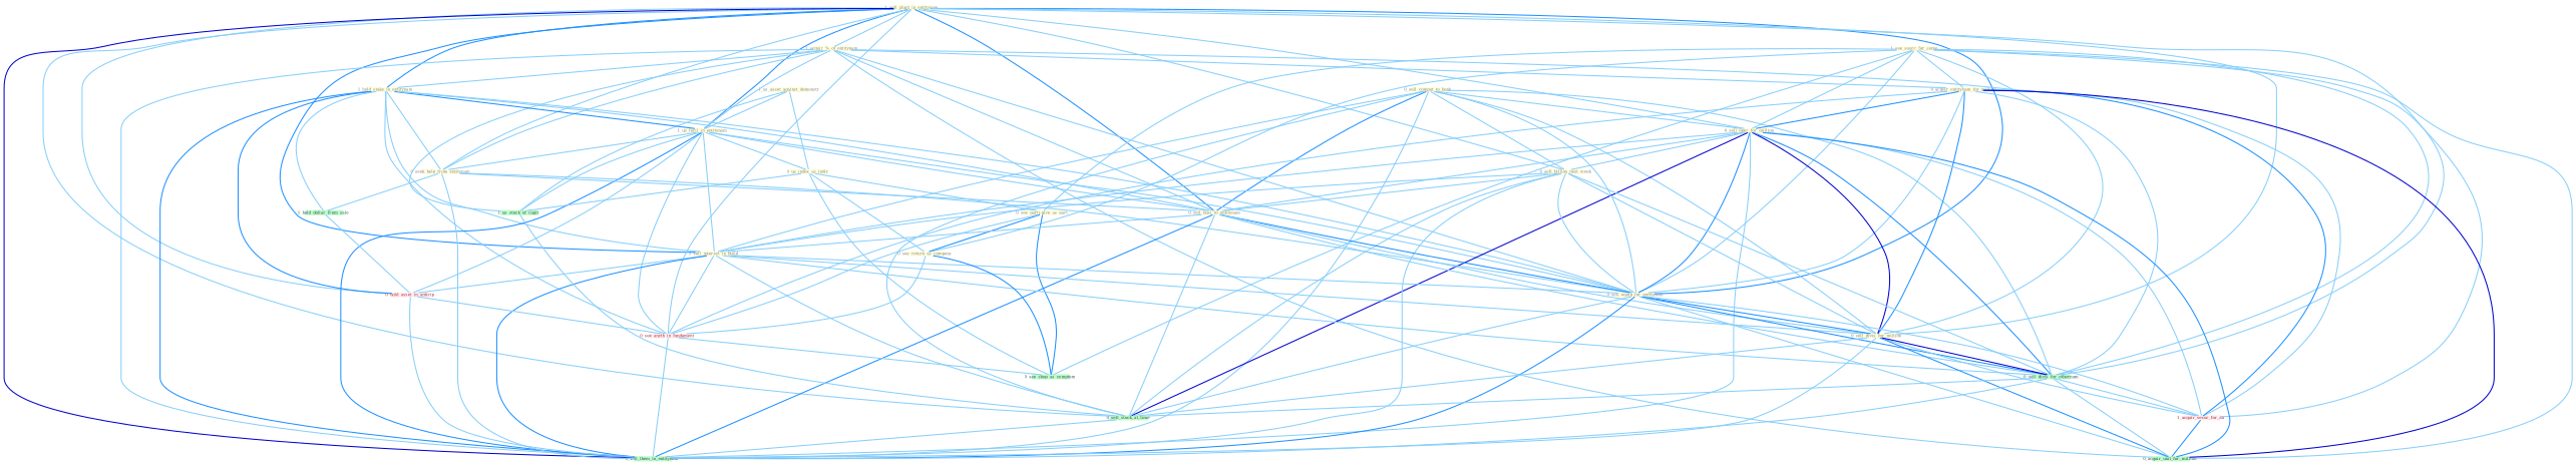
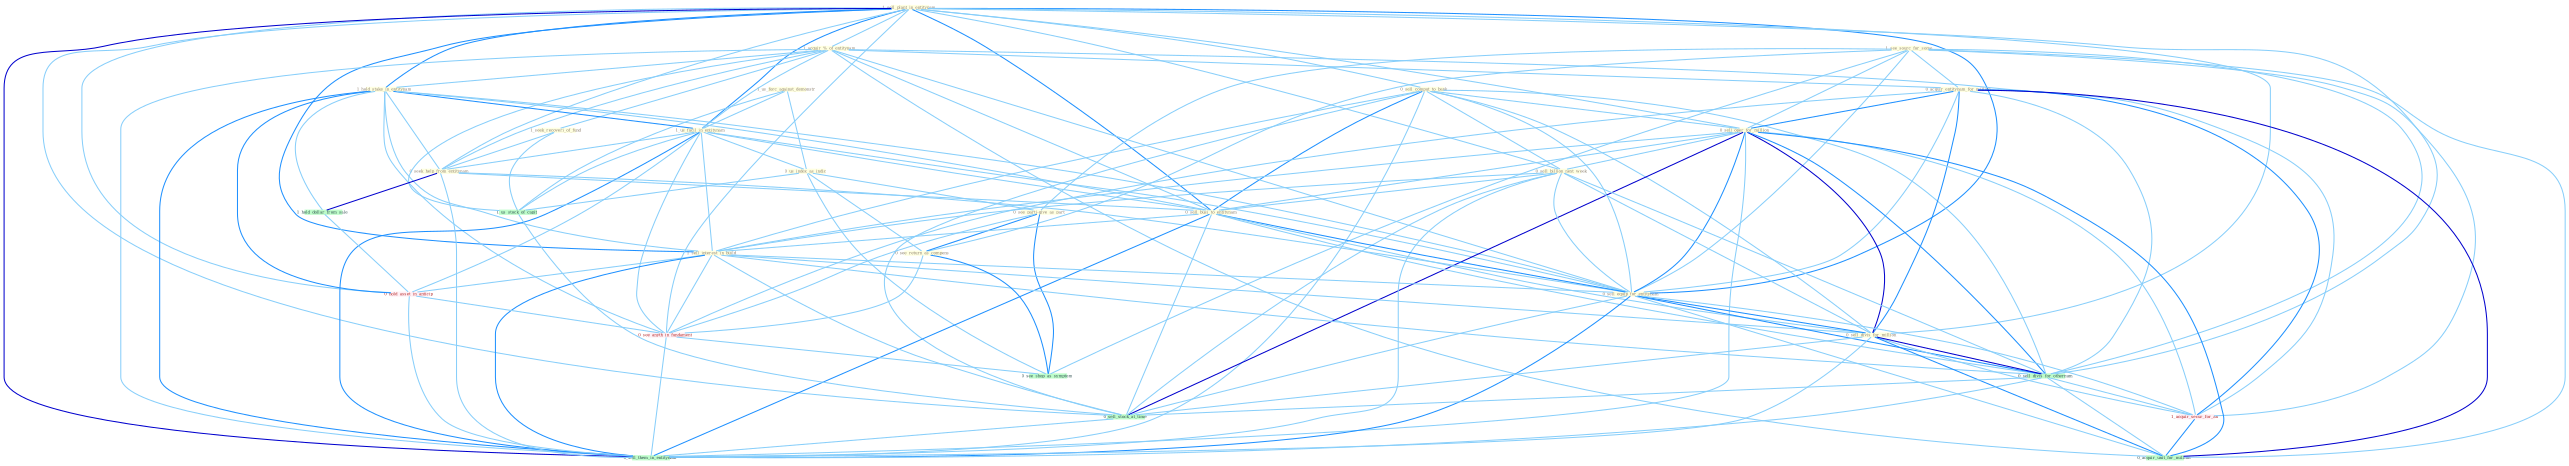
  graph {
    node [color="#ffffe0" fixedsize=true fontcolor="#8b7d6b" fontsize=4 shape=polygon style=filled]
    edge [color="#87cefa" w=1]
    "1_sell_plant_in_entitynam " [height=.06 width=.5]
-   "1_us_forc_against_demonstr " [height=.06 width=.5 label="1_us_asset_against_demonstr"]
+   "1_us_forc_against_demonstr " [height=.06 width=.5]
    "0_sell_comput_to_bank " [height=.06 width=.5]
    "1_acquir_%_of_entitynam " [height=.06 width=.5]
+   "1_seek_recoveri_of_fund " [height=.06 width=.5]
    "1_hold_stake_in_entitynam " [height=.06 width=.5]
    "1_see_sourc_for_some " [height=.06 width=.5]
    "1_us_facil_in_entitynam " [height=.06 width=.5]
    "0_acquir_entitynam_for_million " [height=.06 width=.5]
    "0_sell_oper_for_million " [height=.06 width=.5]
    "0_sell_billion_next_week " [height=.06 width=.5]
    "0_us_index_as_indic " [height=.06 width=.5]
    "0_seek_help_from_entitynam " [height=.06 width=.5]
    "0_see_parti-give_as_part " [height=.06 width=.5]
    "0_sell_busi_to_entitynam " [height=.06 width=.5]
    "1_sell_interest_in_build " [height=.06 width=.5]
    "0_sell_equip_for_entitynam " [height=.06 width=.5]
    "0_sell_divis_for_million " [height=.06 width=.5]
    "0_see_return_as_compens " [height=.06 width=.5]
    "1_acquir_secur_for_an " [color="#fff0f5" fontcolor="#b22222" height=.06 width=.5]
    "0_hold_asset_in_anticip " [color="#fff0f5" fontcolor="#b22222" height=.06 width=.5]
    "0_see_anyth_in_fundament " [color="#fff0f5" fontcolor="#b22222" height=.06 width=.5]
    "0_sell_divis_for_othernum " [color="#BDFCC9" fontcolor="#2f4f4f" height=.06 width=.5]
    "0_sell_stock_at_time " [color="#BDFCC9" fontcolor="#2f4f4f" height=.06 width=.5]
    "0_sell_them_in_entitynam " [color="#BDFCC9" fontcolor="#2f4f4f" height=.06 width=.5]
    "1_us_stock_of_capit " [color="#BDFCC9" fontcolor="#2f4f4f" height=.06 width=.5]
    "0_acquir_unit_for_million " [color="#BDFCC9" fontcolor="#2f4f4f" height=.06 width=.5]
    "1_hold_dollar_from_sale " [color="#BDFCC9" fontcolor="#2f4f4f" height=.06 width=.5]
    "0_see_shop_as_symptom " [color="#BDFCC9" fontcolor="#2f4f4f" height=.06 width=.5]
    subgraph sub_1 {
      "1_sell_plant_in_entitynam "
      "1_us_forc_against_demonstr "
      "0_sell_comput_to_bank "
      "1_acquir_%_of_entitynam "
+     "1_seek_recoveri_of_fund "
      "1_hold_stake_in_entitynam "
      "1_see_sourc_for_some "
      "1_us_facil_in_entitynam "
      "0_acquir_entitynam_for_million "
      "0_sell_oper_for_million "
      "0_sell_billion_next_week "
      "0_us_index_as_indic "
      "0_seek_help_from_entitynam "
      "0_see_parti-give_as_part "
      "0_sell_busi_to_entitynam "
      "1_sell_interest_in_build "
      "0_sell_equip_for_entitynam "
      "0_sell_divis_for_million "
      "0_see_return_as_compens "
    }
    subgraph sub_2 {
      "1_acquir_secur_for_an "
      "0_hold_asset_in_anticip "
      "0_see_anyth_in_fundament "
    }
+   "1_sell_plant_in_entitynam " -- "0_sell_comput_to_bank "
    "1_sell_plant_in_entitynam " -- "1_acquir_%_of_entitynam "
    "1_sell_plant_in_entitynam " -- "1_hold_stake_in_entitynam " [color="#1e90ff" w=2]
    "1_sell_plant_in_entitynam " -- "1_us_facil_in_entitynam " [color="#1e90ff" w=2]
    "1_sell_plant_in_entitynam " -- "0_sell_oper_for_million "
    "1_sell_plant_in_entitynam " -- "0_sell_billion_next_week "
    "1_sell_plant_in_entitynam " -- "0_seek_help_from_entitynam "
    "1_sell_plant_in_entitynam " -- "0_sell_busi_to_entitynam " [color="#1e90ff" w=2]
    "1_sell_plant_in_entitynam " -- "1_sell_interest_in_build " [color="#1e90ff" w=2]
    "1_sell_plant_in_entitynam " -- "0_sell_equip_for_entitynam " [color="#1e90ff" w=2]
    "1_sell_plant_in_entitynam " -- "0_sell_divis_for_million "
    "1_sell_plant_in_entitynam " -- "0_hold_asset_in_anticip "
    "1_sell_plant_in_entitynam " -- "0_see_anyth_in_fundament "
    "1_sell_plant_in_entitynam " -- "0_sell_divis_for_othernum "
    "1_sell_plant_in_entitynam " -- "0_sell_stock_at_time "
    "1_sell_plant_in_entitynam " -- "0_sell_them_in_entitynam " [color="#0000cd" w=3]
    "1_us_forc_against_demonstr " -- "1_us_facil_in_entitynam "
    "1_us_forc_against_demonstr " -- "0_us_index_as_indic "
    "1_us_forc_against_demonstr " -- "1_us_stock_of_capit "
    "0_sell_comput_to_bank " -- "0_sell_oper_for_million "
    "0_sell_comput_to_bank " -- "0_sell_billion_next_week "
    "0_sell_comput_to_bank " -- "0_sell_busi_to_entitynam " [color="#1e90ff" w=2]
    "0_sell_comput_to_bank " -- "1_sell_interest_in_build "
    "0_sell_comput_to_bank " -- "0_sell_equip_for_entitynam "
    "0_sell_comput_to_bank " -- "0_sell_divis_for_million "
    "0_sell_comput_to_bank " -- "0_sell_divis_for_othernum "
    "0_sell_comput_to_bank " -- "0_sell_stock_at_time "
    "0_sell_comput_to_bank " -- "0_sell_them_in_entitynam "
+   "1_acquir_%_of_entitynam " -- "1_seek_recoveri_of_fund "
    "1_acquir_%_of_entitynam " -- "1_hold_stake_in_entitynam "
    "1_acquir_%_of_entitynam " -- "1_us_facil_in_entitynam "
    "1_acquir_%_of_entitynam " -- "0_acquir_entitynam_for_million "
    "1_acquir_%_of_entitynam " -- "0_seek_help_from_entitynam "
    "1_acquir_%_of_entitynam " -- "0_sell_busi_to_entitynam "
    "1_acquir_%_of_entitynam " -- "0_sell_equip_for_entitynam "
    "1_acquir_%_of_entitynam " -- "1_acquir_secur_for_an "
    "1_acquir_%_of_entitynam " -- "0_sell_them_in_entitynam "
    "1_acquir_%_of_entitynam " -- "1_us_stock_of_capit "
    "1_acquir_%_of_entitynam " -- "0_acquir_unit_for_million "
+   "1_seek_recoveri_of_fund " -- "0_seek_help_from_entitynam "
+   "1_seek_recoveri_of_fund " -- "1_us_stock_of_capit "
    "1_hold_stake_in_entitynam " -- "1_us_facil_in_entitynam " [color="#1e90ff" w=2]
    "1_hold_stake_in_entitynam " -- "0_seek_help_from_entitynam "
    "1_hold_stake_in_entitynam " -- "0_sell_busi_to_entitynam "
    "1_hold_stake_in_entitynam " -- "1_sell_interest_in_build "
    "1_hold_stake_in_entitynam " -- "0_sell_equip_for_entitynam "
    "1_hold_stake_in_entitynam " -- "0_hold_asset_in_anticip " [color="#1e90ff" w=2]
    "1_hold_stake_in_entitynam " -- "0_see_anyth_in_fundament "
    "1_hold_stake_in_entitynam " -- "0_sell_them_in_entitynam " [color="#1e90ff" w=2]
    "1_hold_stake_in_entitynam " -- "1_hold_dollar_from_sale "
    "1_see_sourc_for_some " -- "0_acquir_entitynam_for_million "
    "1_see_sourc_for_some " -- "0_sell_oper_for_million "
    "1_see_sourc_for_some " -- "0_see_parti-give_as_part "
    "1_see_sourc_for_some " -- "0_sell_equip_for_entitynam "
-   "1_see_sourc_for_some " -- "0_sell_divis_for_million "
    "1_see_sourc_for_some " -- "0_see_return_as_compens "
    "1_see_sourc_for_some " -- "1_acquir_secur_for_an "
    "1_see_sourc_for_some " -- "0_sell_divis_for_othernum "
    "1_see_sourc_for_some " -- "0_acquir_unit_for_million "
    "1_see_sourc_for_some " -- "0_see_shop_as_symptom "
    "1_us_facil_in_entitynam " -- "0_us_index_as_indic "
    "1_us_facil_in_entitynam " -- "0_seek_help_from_entitynam "
    "1_us_facil_in_entitynam " -- "0_sell_busi_to_entitynam "
    "1_us_facil_in_entitynam " -- "1_sell_interest_in_build "
    "1_us_facil_in_entitynam " -- "0_sell_equip_for_entitynam "
    "1_us_facil_in_entitynam " -- "0_hold_asset_in_anticip "
    "1_us_facil_in_entitynam " -- "0_see_anyth_in_fundament "
    "1_us_facil_in_entitynam " -- "0_sell_them_in_entitynam " [color="#1e90ff" w=2]
    "1_us_facil_in_entitynam " -- "1_us_stock_of_capit "
    "0_acquir_entitynam_for_million " -- "0_sell_oper_for_million " [color="#1e90ff" w=2]
    "0_acquir_entitynam_for_million " -- "0_sell_equip_for_entitynam "
    "0_acquir_entitynam_for_million " -- "0_sell_divis_for_million " [color="#1e90ff" w=2]
    "0_acquir_entitynam_for_million " -- "1_acquir_secur_for_an " [color="#1e90ff" w=2]
    "0_acquir_entitynam_for_million " -- "0_see_anyth_in_fundament "
    "0_acquir_entitynam_for_million " -- "0_sell_divis_for_othernum "
    "0_acquir_entitynam_for_million " -- "0_acquir_unit_for_million " [color="#0000cd" w=3]
    "0_sell_oper_for_million " -- "0_sell_billion_next_week "
    "0_sell_oper_for_million " -- "0_sell_busi_to_entitynam "
    "0_sell_oper_for_million " -- "1_sell_interest_in_build "
    "0_sell_oper_for_million " -- "0_sell_equip_for_entitynam " [color="#1e90ff" w=2]
    "0_sell_oper_for_million " -- "0_sell_divis_for_million " [color="#0000cd" w=3]
    "0_sell_oper_for_million " -- "1_acquir_secur_for_an "
    "0_sell_oper_for_million " -- "0_sell_divis_for_othernum " [color="#1e90ff" w=2]
    "0_sell_oper_for_million " -- "0_sell_stock_at_time " [color="#0000cd"]
    "0_sell_oper_for_million " -- "0_sell_them_in_entitynam "
    "0_sell_oper_for_million " -- "0_acquir_unit_for_million " [color="#1e90ff" w=2]
    "0_sell_billion_next_week " -- "0_sell_busi_to_entitynam "
    "0_sell_billion_next_week " -- "1_sell_interest_in_build "
    "0_sell_billion_next_week " -- "0_sell_equip_for_entitynam "
    "0_sell_billion_next_week " -- "0_sell_divis_for_million "
    "0_sell_billion_next_week " -- "0_sell_divis_for_othernum "
    "0_sell_billion_next_week " -- "0_sell_stock_at_time "
    "0_sell_billion_next_week " -- "0_sell_them_in_entitynam "
    "0_us_index_as_indic " -- "0_see_parti-give_as_part "
    "0_us_index_as_indic " -- "0_see_return_as_compens "
    "0_us_index_as_indic " -- "1_us_stock_of_capit "
    "0_us_index_as_indic " -- "0_see_shop_as_symptom "
    "0_seek_help_from_entitynam " -- "0_sell_busi_to_entitynam "
    "0_seek_help_from_entitynam " -- "0_sell_equip_for_entitynam "
    "0_seek_help_from_entitynam " -- "0_sell_them_in_entitynam "
-   "0_seek_help_from_entitynam " -- "1_hold_dollar_from_sale "
+   "0_seek_help_from_entitynam " -- "1_hold_dollar_from_sale " [color="#0000cd"]
    "0_see_parti-give_as_part " -- "0_see_return_as_compens " [color="#1e90ff" w=2]
    "0_see_parti-give_as_part " -- "0_see_anyth_in_fundament "
    "0_see_parti-give_as_part " -- "0_see_shop_as_symptom " [color="#1e90ff" w=2]
    "0_sell_busi_to_entitynam " -- "1_sell_interest_in_build "
    "0_sell_busi_to_entitynam " -- "0_sell_equip_for_entitynam " [color="#1e90ff" w=2]
    "0_sell_busi_to_entitynam " -- "0_sell_divis_for_million "
    "0_sell_busi_to_entitynam " -- "0_sell_divis_for_othernum "
    "0_sell_busi_to_entitynam " -- "0_sell_stock_at_time "
    "0_sell_busi_to_entitynam " -- "0_sell_them_in_entitynam " [color="#1e90ff" w=2]
    "1_sell_interest_in_build " -- "0_sell_equip_for_entitynam "
    "1_sell_interest_in_build " -- "0_sell_divis_for_million "
    "1_sell_interest_in_build " -- "0_hold_asset_in_anticip "
    "1_sell_interest_in_build " -- "0_see_anyth_in_fundament "
    "1_sell_interest_in_build " -- "0_sell_divis_for_othernum "
    "1_sell_interest_in_build " -- "0_sell_stock_at_time "
    "1_sell_interest_in_build " -- "0_sell_them_in_entitynam " [color="#1e90ff" w=2]
    "0_sell_equip_for_entitynam " -- "0_sell_divis_for_million " [color="#1e90ff" w=2]
    "0_sell_equip_for_entitynam " -- "1_acquir_secur_for_an "
    "0_sell_equip_for_entitynam " -- "0_sell_divis_for_othernum " [color="#1e90ff" w=2]
    "0_sell_equip_for_entitynam " -- "0_sell_stock_at_time "
    "0_sell_equip_for_entitynam " -- "0_sell_them_in_entitynam " [color="#1e90ff" w=2]
    "0_sell_equip_for_entitynam " -- "0_acquir_unit_for_million "
    "0_sell_divis_for_million " -- "1_acquir_secur_for_an "
    "0_sell_divis_for_million " -- "0_sell_divis_for_othernum " [color="#0000cd" w=3]
    "0_sell_divis_for_million " -- "0_sell_stock_at_time "
    "0_sell_divis_for_million " -- "0_sell_them_in_entitynam "
    "0_sell_divis_for_million " -- "0_acquir_unit_for_million " [color="#1e90ff" w=2]
    "0_see_return_as_compens " -- "0_see_anyth_in_fundament "
    "0_see_return_as_compens " -- "0_see_shop_as_symptom " [color="#1e90ff" w=2]
    "1_acquir_secur_for_an " -- "0_acquir_unit_for_million " [color="#1e90ff" w=2]
    "0_hold_asset_in_anticip " -- "0_see_anyth_in_fundament "
    "0_hold_asset_in_anticip " -- "0_sell_them_in_entitynam "
    "0_see_anyth_in_fundament " -- "0_sell_them_in_entitynam "
    "0_see_anyth_in_fundament " -- "0_see_shop_as_symptom "
    "0_sell_divis_for_othernum " -- "1_acquir_secur_for_an "
    "0_sell_divis_for_othernum " -- "0_sell_stock_at_time "
    "0_sell_divis_for_othernum " -- "0_sell_them_in_entitynam "
    "0_sell_divis_for_othernum " -- "0_acquir_unit_for_million "
    "0_sell_stock_at_time " -- "0_sell_them_in_entitynam "
    "1_us_stock_of_capit " -- "0_sell_stock_at_time "
    "1_hold_dollar_from_sale " -- "0_hold_asset_in_anticip "
  }
